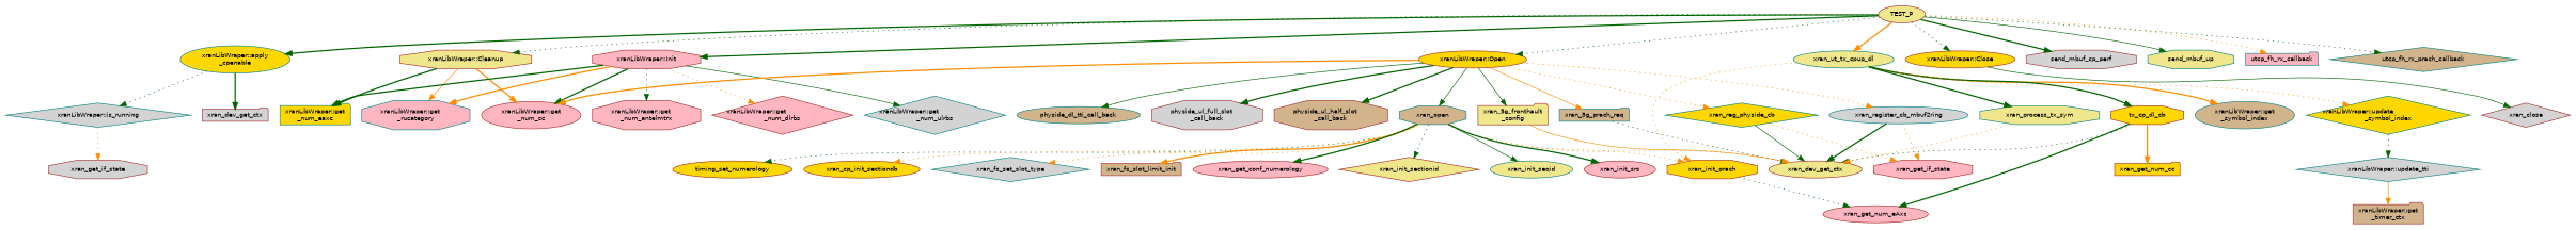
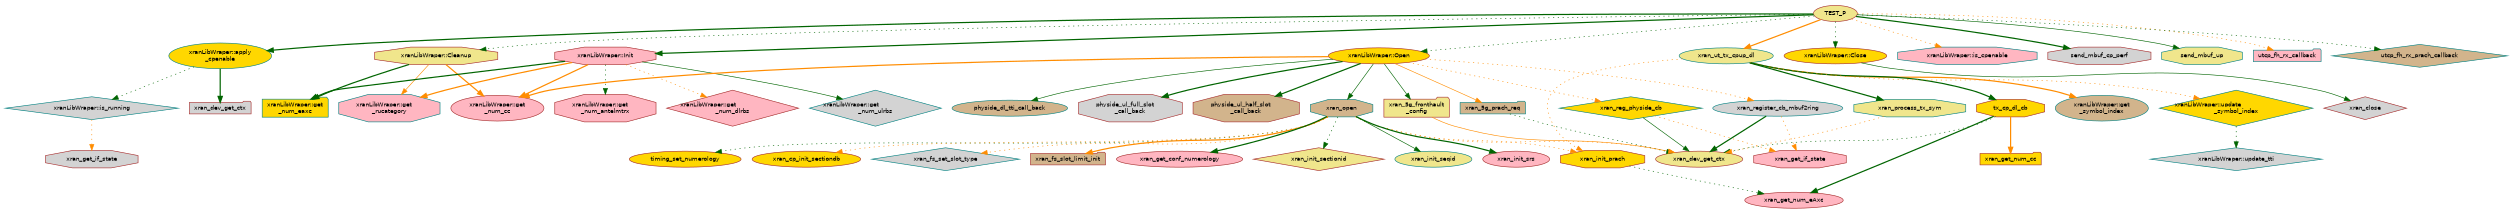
  digraph {
    fontname="DejaVu Sans"
    rankdir=TB
    node [color=brown fillcolor=gold fontname="DejaVu Sans" fontsize=10 shape=ellipse style=filled]
    edge [color=darkgreen fontname="DejaVu Sans" fontsize=10 labelfontname=Helvetica labelfontsize=10 style=dotted]
    n1 [fillcolor=khaki fontcolor=black height=0.2 label=TEST_P width=0.4]
    n2 [color=teal height=0.2 label="xranLibWraper::apply\l_cpenable" width=0.4]
    n3 [fillcolor=khaki height=0.2 label="xranLibWraper::Cleanup" shape=octagon width=0.4]
    n4 [height=0.2 label="xranLibWraper::Close" width=0.4]
    n5 [fillcolor=lightpink height=0.2 label="xranLibWraper::Init" shape=octagon width=0.4]
+   n6 [color=teal fillcolor=lightpink height=0.2 label="xranLibWraper::is_cpenable" shape=octagon width=0.4]
    n7 [height=0.2 label="xranLibWraper::Open" width=0.4]
    n8 [fillcolor=lightgrey height=0.2 label=send_mbuf_cp_perf shape=octagon width=0.4]
    n9 [color=teal fillcolor=khaki height=0.2 label=send_mbuf_up shape=octagon width=0.4]
    n10 [color=teal fillcolor=lightpink height=0.2 label=utcp_fh_rx_callback shape=folder width=0.4]
    n11 [color=teal fillcolor=tan height=0.2 label=utcp_fh_rx_prach_callback shape=diamond width=0.4]
    n12 [color=teal fillcolor=khaki height=0.2 label=xran_ut_tx_cpup_dl width=0.4]
    n13 [color=teal fillcolor=lightgrey height=0.2 label="xranLibWraper::is_running" shape=diamond width=0.4]
    n14 [fillcolor=lightgrey height=0.2 label=xran_dev_get_ctx shape=folder width=0.4]
    n15 [fillcolor=lightpink height=0.2 label="xranLibWraper::get\l_num_cc" width=0.4]
    n16 [color=teal height=0.2 label="xranLibWraper::get\l_num_eaxc" shape=folder width=0.4]
    n17 [color=teal fillcolor=lightpink height=0.2 label="xranLibWraper::get\l_rucategory" shape=octagon width=0.4]
    n18 [fillcolor=lightgrey height=0.2 label=xran_close shape=diamond width=0.4]
    n19 [fillcolor=lightpink height=0.2 label="xranLibWraper::get\l_num_antelmtrx" shape=octagon width=0.4]
    n20 [fillcolor=lightpink height=0.2 label="xranLibWraper::get\l_num_dlrbs" shape=diamond width=0.4]
    n21 [color=teal fillcolor=lightgrey height=0.2 label="xranLibWraper::get\l_num_ulrbs" shape=diamond width=0.4]
    n22 [color=teal fillcolor=tan height=0.2 label=physide_dl_tti_call_back width=0.4]
    n23 [fillcolor=lightgrey height=0.2 label="physide_ul_full_slot\l_call_back" shape=octagon width=0.4]
    n24 [fillcolor=tan height=0.2 label="physide_ul_half_slot\l_call_back" shape=octagon width=0.4]
    n25 [fillcolor=khaki height=0.2 label="xran_5g_fronthault\l_config" shape=folder width=0.4]
    n26 [color=teal fillcolor=tan height=0.2 label=xran_5g_prach_req shape=folder width=0.4]
    n27 [color=teal fillcolor=tan height=0.2 label=xran_open shape=octagon width=0.4]
    n28 [color=teal height=0.2 label=xran_reg_physide_cb shape=diamond width=0.4]
    n29 [color=teal fillcolor=lightgrey height=0.2 label=xran_register_cb_mbuf2ring width=0.4]
    n30 [height=0.2 label=xran_init_prach shape=octagon width=0.4]
    n31 [color=teal fillcolor=tan height=0.2 label="xranLibWraper::get\l_symbol_index" width=0.4]
    n32 [height=0.2 label=tx_cp_dl_cb shape=octagon width=0.4]
    n33 [color=teal height=0.2 label="xranLibWraper::update\l_symbol_index" shape=diamond width=0.4]
    n34 [color=teal fillcolor=khaki height=0.2 label=xran_process_tx_sym shape=octagon width=0.4]
    n35 [fillcolor=lightgrey height=0.2 label=xran_get_if_state shape=octagon width=0.4]
    n36 [fillcolor=khaki height=0.2 label=xran_dev_get_ctx width=0.4]
    n37 [height=0.2 label=timing_set_numerology width=0.4]
    n38 [height=0.2 label=xran_cp_init_sectiondb width=0.4]
    n39 [color=teal fillcolor=lightgrey height=0.2 label=xran_fs_set_slot_type shape=diamond width=0.4]
    n40 [fillcolor=tan height=0.2 label=xran_fs_slot_limit_init shape=folder width=0.4]
    n41 [fillcolor=lightpink height=0.2 label=xran_get_conf_numerology width=0.4]
    n42 [fillcolor=khaki height=0.2 label=xran_init_sectionid shape=diamond width=0.4]
    n43 [color=teal fillcolor=khaki height=0.2 label=xran_init_seqid width=0.4]
    n44 [fillcolor=lightpink height=0.2 label=xran_init_srs width=0.4]
    n45 [fillcolor=lightpink height=0.2 label=xran_get_if_state shape=octagon width=0.4]
    n46 [fillcolor=lightpink height=0.2 label=xran_get_num_eAxc width=0.4]
-   n47 [fillcolor=tan height=0.2 label="xranLibWraper::get\l_timer_ctx" shape=folder width=0.4]
    n48 [height=0.2 label=xran_get_num_cc shape=folder width=0.4]
    n49 [color=teal fillcolor=lightgrey height=0.2 label="xranLibWraper::update_tti" shape=diamond width=0.4]
    n1 -> n2 [style=bold]
    n1 -> n3
    n1 -> n4
    n1 -> n5 [style=bold]
+   n1 -> n6 [color=darkorange]
    n1 -> n7
    n1 -> n8 [style=bold]
    n1 -> n9 [style=solid]
    n1 -> n10 [color=darkorange]
    n1 -> n11
    n1 -> n12 [color=darkorange style=bold]
    n2 -> n13
    n2 -> n14 [style=bold]
    n3 -> n15 [color=darkorange style=bold]
    n3 -> n16 [style=bold]
    n3 -> n17 [color=darkorange style=solid]
    n4 -> n18 [style=solid]
-   n5 -> n15 [style=bold]
+   n5 -> n15 [color=darkorange style=bold]
    n5 -> n16 [style=bold]
    n5 -> n17 [color=darkorange style=bold]
    n5 -> n19
    n5 -> n20 [color=darkorange]
    n5 -> n21 [style=solid]
    n7 -> n15 [color=darkorange style=bold]
    n7 -> n22 [style=solid]
    n7 -> n23 [style=bold]
    n7 -> n24 [style=bold]
    n7 -> n25 [style=solid]
    n7 -> n26 [color=darkorange style=solid]
    n7 -> n27 [style=solid]
    n7 -> n28 [color=darkorange]
    n7 -> n29 [color=darkorange]
    n12 -> n30 [color=darkorange]
    n12 -> n31 [color=darkorange style=bold]
    n12 -> n32 [style=bold]
    n12 -> n33 [color=darkorange]
    n12 -> n34 [style=bold]
    n13 -> n35 [color=darkorange]
    n25 -> n36 [color=darkorange style=solid]
    n26 -> n36
    n27 -> n30 [color=darkorange]
    n27 -> n36 [color=darkorange]
    n27 -> n37
    n27 -> n38 [color=darkorange]
    n27 -> n39 [color=darkorange]
    n27 -> n40 [color=darkorange style=bold]
    n27 -> n41 [style=bold]
    n27 -> n42
    n27 -> n43 [style=solid]
    n27 -> n44 [style=bold]
    n28 -> n36 [style=solid]
    n28 -> n45 [color=darkorange]
    n29 -> n36 [style=bold]
    n29 -> n45 [color=darkorange]
    n30 -> n46
    n32 -> n36
    n32 -> n46 [style=bold]
    n32 -> n48 [color=darkorange style=bold]
    n33 -> n49
    n34 -> n36 [color=darkorange]
-   n49 -> n47 [color=darkorange style=solid]
  }
